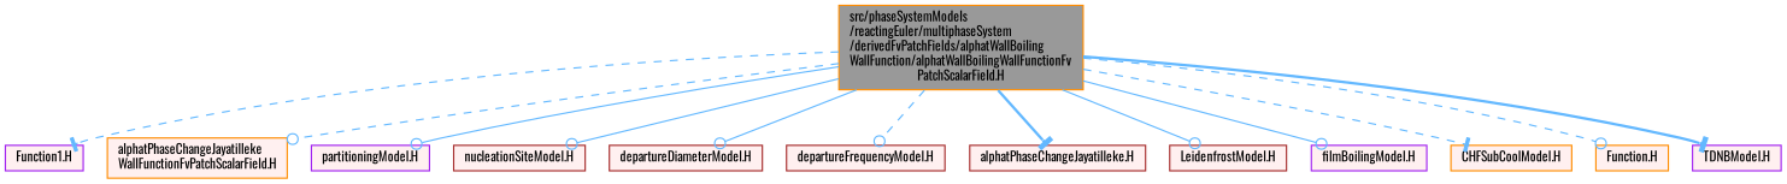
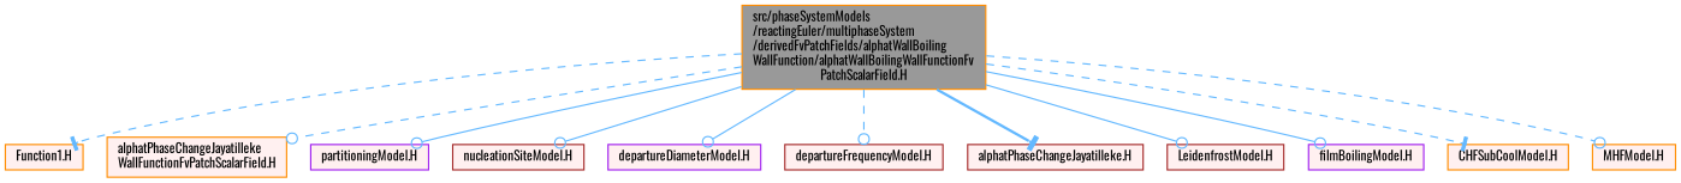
  digraph {
    fontname=Oswald
    node [color=purple fillcolor="#FFF0F0" fontname=Oswald fontsize=10 shape=box style=filled]
    edge [arrowhead=odot color=steelblue1 fontname=Oswald fontsize=10 labelfontname=Helvetica labelfontsize=10 style=dashed]
    n1 [color=darkorange fillcolor=grey60 fontcolor=black height=0.2 label="src/phaseSystemModels\l/reactingEuler/multiphaseSystem\l/derivedFvPatchFields/alphatWallBoiling\lWallFunction/alphatWallBoilingWallFunctionFv\lPatchScalarField.H" width=0.4]
-   n2 [height=0.2 label="Function1.H" width=0.4]
+   n2 [color=darkorange height=0.2 label="Function1.H" width=0.4]
    n3 [color=darkorange height=0.2 label="alphatPhaseChangeJayatilleke\lWallFunctionFvPatchScalarField.H" width=0.4]
    n4 [height=0.2 label="partitioningModel.H" width=0.4]
    n5 [color=brown height=0.2 label="nucleationSiteModel.H" width=0.4]
-   n6 [color=brown height=0.2 label="departureDiameterModel.H" width=0.4]
+   n6 [height=0.2 label="departureDiameterModel.H" width=0.4]
    n7 [color=brown height=0.2 label="departureFrequencyModel.H" width=0.4]
    n8 [color=brown height=0.2 label="alphatPhaseChangeJayatilleke.H" width=0.4]
    n9 [color=brown height=0.2 label="LeidenfrostModel.H" width=0.4]
    n10 [height=0.2 label="filmBoilingModel.H" width=0.4]
    n11 [color=darkorange height=0.2 label="CHFSubCoolModel.H" width=0.4]
-   n12 [color=darkorange height=0.2 label="Function.H" width=0.4]
-   n13 [height=0.2 label="TDNBModel.H" width=0.4]
+   n12 [color=darkorange height=0.2 label="MHFModel.H" width=0.4]
    n1 -> n2 [arrowhead=tee]
    n1 -> n3
    n1 -> n4 [style=solid]
    n1 -> n5 [style=solid]
    n1 -> n6 [style=solid]
    n1 -> n7
    n1 -> n8 [arrowhead=tee style=bold]
    n1 -> n9 [style=solid]
    n1 -> n10 [style=solid]
    n1 -> n11 [arrowhead=tee]
    n1 -> n12
-   n1 -> n13 [arrowhead=tee style=bold]
  }
